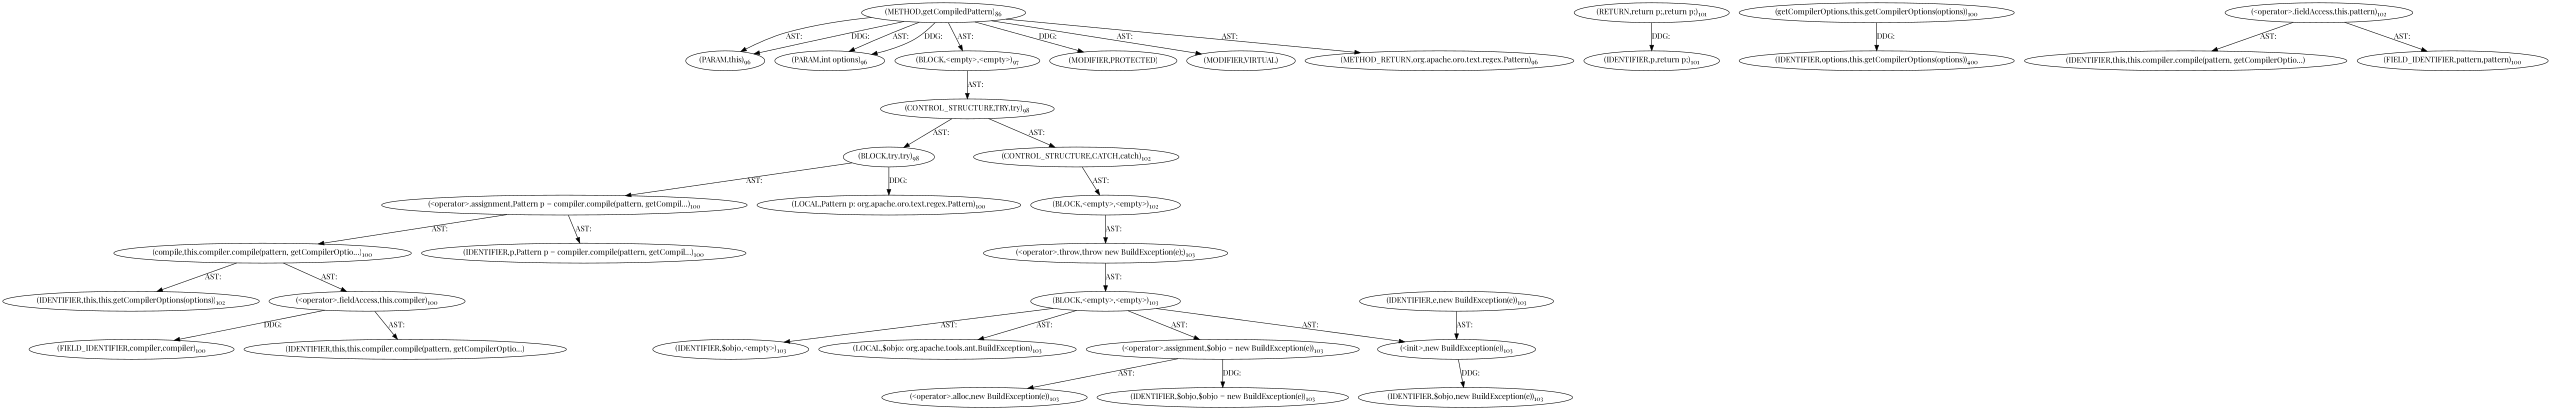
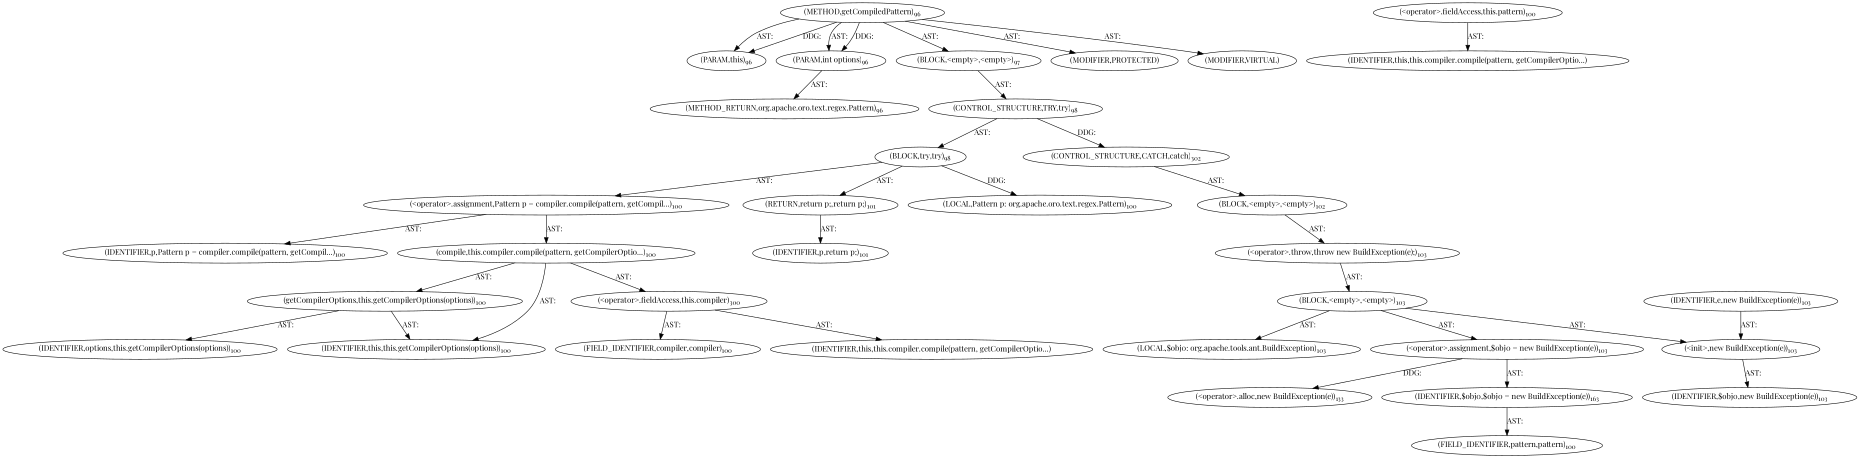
  digraph {
    fontname="Playfair Display"
    node [fontname="Playfair Display"]
    edge [fontname="Playfair Display"]
-   n1 [label=<(METHOD,getCompiledPattern)<SUB>86</SUB>>]
+   n1 [label=<(METHOD,getCompiledPattern)<SUB>96</SUB>>]
    n2 [label=<(PARAM,this)<SUB>96</SUB>>]
    n3 [label=<(PARAM,int options)<SUB>96</SUB>>]
    n4 [label=<(BLOCK,&lt;empty&gt;,&lt;empty&gt;)<SUB>97</SUB>>]
    n5 [label=<(MODIFIER,PROTECTED)>]
    n6 [label=<(MODIFIER,VIRTUAL)>]
    n7 [label=<(METHOD_RETURN,org.apache.oro.text.regex.Pattern)<SUB>96</SUB>>]
    n8 [label=<(CONTROL_STRUCTURE,TRY,try)<SUB>98</SUB>>]
    n9 [label=<(BLOCK,try,try)<SUB>98</SUB>>]
-   n10 [label=<(CONTROL_STRUCTURE,CATCH,catch)<SUB>102</SUB>>]
+   n10 [label=<(CONTROL_STRUCTURE,CATCH,catch)<SUB>302</SUB>>]
    n11 [label=<(LOCAL,Pattern p: org.apache.oro.text.regex.Pattern)<SUB>100</SUB>>]
    n12 [label=<(&lt;operator&gt;.assignment,Pattern p = compiler.compile(pattern, getCompil...)<SUB>100</SUB>>]
    n13 [label=<(RETURN,return p;,return p;)<SUB>101</SUB>>]
    n14 [label=<(BLOCK,&lt;empty&gt;,&lt;empty&gt;)<SUB>102</SUB>>]
    n15 [label=<(IDENTIFIER,p,Pattern p = compiler.compile(pattern, getCompil...)<SUB>100</SUB>>]
    n16 [label=<(compile,this.compiler.compile(pattern, getCompilerOptio...)<SUB>100</SUB>>]
    n17 [label=<(IDENTIFIER,p,return p;)<SUB>101</SUB>>]
-   n18 [label=<(&lt;operator&gt;.fieldAccess,this.compiler)<SUB>100</SUB>>]
+   n18 [label=<(&lt;operator&gt;.fieldAccess,this.compiler)<SUB>300</SUB>>]
    n19 [label=<(getCompilerOptions,this.getCompilerOptions(options))<SUB>100</SUB>>]
-   n20 [label=<(IDENTIFIER,this,this.getCompilerOptions(options))<SUB>102</SUB>>]
+   n20 [label=<(IDENTIFIER,this,this.getCompilerOptions(options))<SUB>100</SUB>>]
    n21 [label=<(IDENTIFIER,this,this.compiler.compile(pattern, getCompilerOptio...)>]
    n22 [label=<(FIELD_IDENTIFIER,compiler,compiler)<SUB>100</SUB>>]
-   n23 [label=<(&lt;operator&gt;.fieldAccess,this.pattern)<SUB>102</SUB>>]
+   n23 [label=<(&lt;operator&gt;.fieldAccess,this.pattern)<SUB>100</SUB>>]
    n24 [label=<(IDENTIFIER,this,this.compiler.compile(pattern, getCompilerOptio...)>]
    n25 [label=<(FIELD_IDENTIFIER,pattern,pattern)<SUB>100</SUB>>]
-   n26 [label=<(IDENTIFIER,options,this.getCompilerOptions(options))<SUB>400</SUB>>]
+   n26 [label=<(IDENTIFIER,options,this.getCompilerOptions(options))<SUB>100</SUB>>]
    n27 [label=<(&lt;operator&gt;.throw,throw new BuildException(e);)<SUB>103</SUB>>]
    n28 [label=<(BLOCK,&lt;empty&gt;,&lt;empty&gt;)<SUB>103</SUB>>]
    n29 [label=<(LOCAL,$obj0: org.apache.tools.ant.BuildException)<SUB>103</SUB>>]
    n30 [label=<(&lt;operator&gt;.assignment,$obj0 = new BuildException(e))<SUB>103</SUB>>]
    n31 [label=<(&lt;init&gt;,new BuildException(e))<SUB>103</SUB>>]
-   n32 [label=<(IDENTIFIER,$obj0,&lt;empty&gt;)<SUB>103</SUB>>]
-   n33 [label=<(IDENTIFIER,$obj0,$obj0 = new BuildException(e))<SUB>103</SUB>>]
-   n34 [label=<(&lt;operator&gt;.alloc,new BuildException(e))<SUB>103</SUB>>]
+   n33 [label=<(IDENTIFIER,$obj0,$obj0 = new BuildException(e))<SUB>163</SUB>>]
+   n34 [label=<(&lt;operator&gt;.alloc,new BuildException(e))<SUB>133</SUB>>]
    n35 [label=<(IDENTIFIER,$obj0,new BuildException(e))<SUB>103</SUB>>]
    n36 [label=<(IDENTIFIER,e,new BuildException(e))<SUB>103</SUB>>]
    n1 -> n2 [label="AST: "]
    n1 -> n2 [label="DDG: "]
    n1 -> n3 [label="AST: "]
    n1 -> n3 [label="DDG: "]
    n1 -> n4 [label="AST: "]
-   n1 -> n5 [label="DDG: "]
+   n1 -> n5 [label="AST: "]
    n1 -> n6 [label="AST: "]
-   n1 -> n7 [label="AST: "]
+   n3 -> n7 [label="AST: "]
    n4 -> n8 [label="AST: "]
    n8 -> n9 [label="AST: "]
-   n8 -> n10 [label="AST: "]
+   n8 -> n10 [label="DDG: "]
    n9 -> n11 [label="DDG: "]
    n9 -> n12 [label="AST: "]
+   n9 -> n13 [label="AST: "]
    n10 -> n14 [label="AST: "]
    n12 -> n15 [label="AST: "]
    n12 -> n16 [label="AST: "]
-   n13 -> n17 [label="DDG: "]
+   n13 -> n17 [label="AST: "]
    n14 -> n27 [label="AST: "]
    n16 -> n18 [label="AST: "]
+   n16 -> n19 [label="AST: "]
    n16 -> n20 [label="AST: "]
    n18 -> n21 [label="AST: "]
-   n18 -> n22 [label="DDG: "]
-   n19 -> n26 [label="DDG: "]
+   n18 -> n22 [label="AST: "]
+   n19 -> n20 [label="AST: "]
+   n19 -> n26 [label="AST: "]
    n23 -> n24 [label="AST: "]
-   n23 -> n25 [label="AST: "]
+   n33 -> n25 [label="AST: "]
    n27 -> n28 [label="AST: "]
    n28 -> n29 [label="AST: "]
    n28 -> n30 [label="AST: "]
    n28 -> n31 [label="AST: "]
-   n28 -> n32 [label="AST: "]
-   n30 -> n33 [label="DDG: "]
-   n30 -> n34 [label="AST: "]
-   n31 -> n35 [label="DDG: "]
+   n30 -> n33 [label="AST: "]
+   n30 -> n34 [label="DDG: "]
+   n31 -> n35 [label="AST: "]
    n36 -> n31 [label="AST: "]
  }
